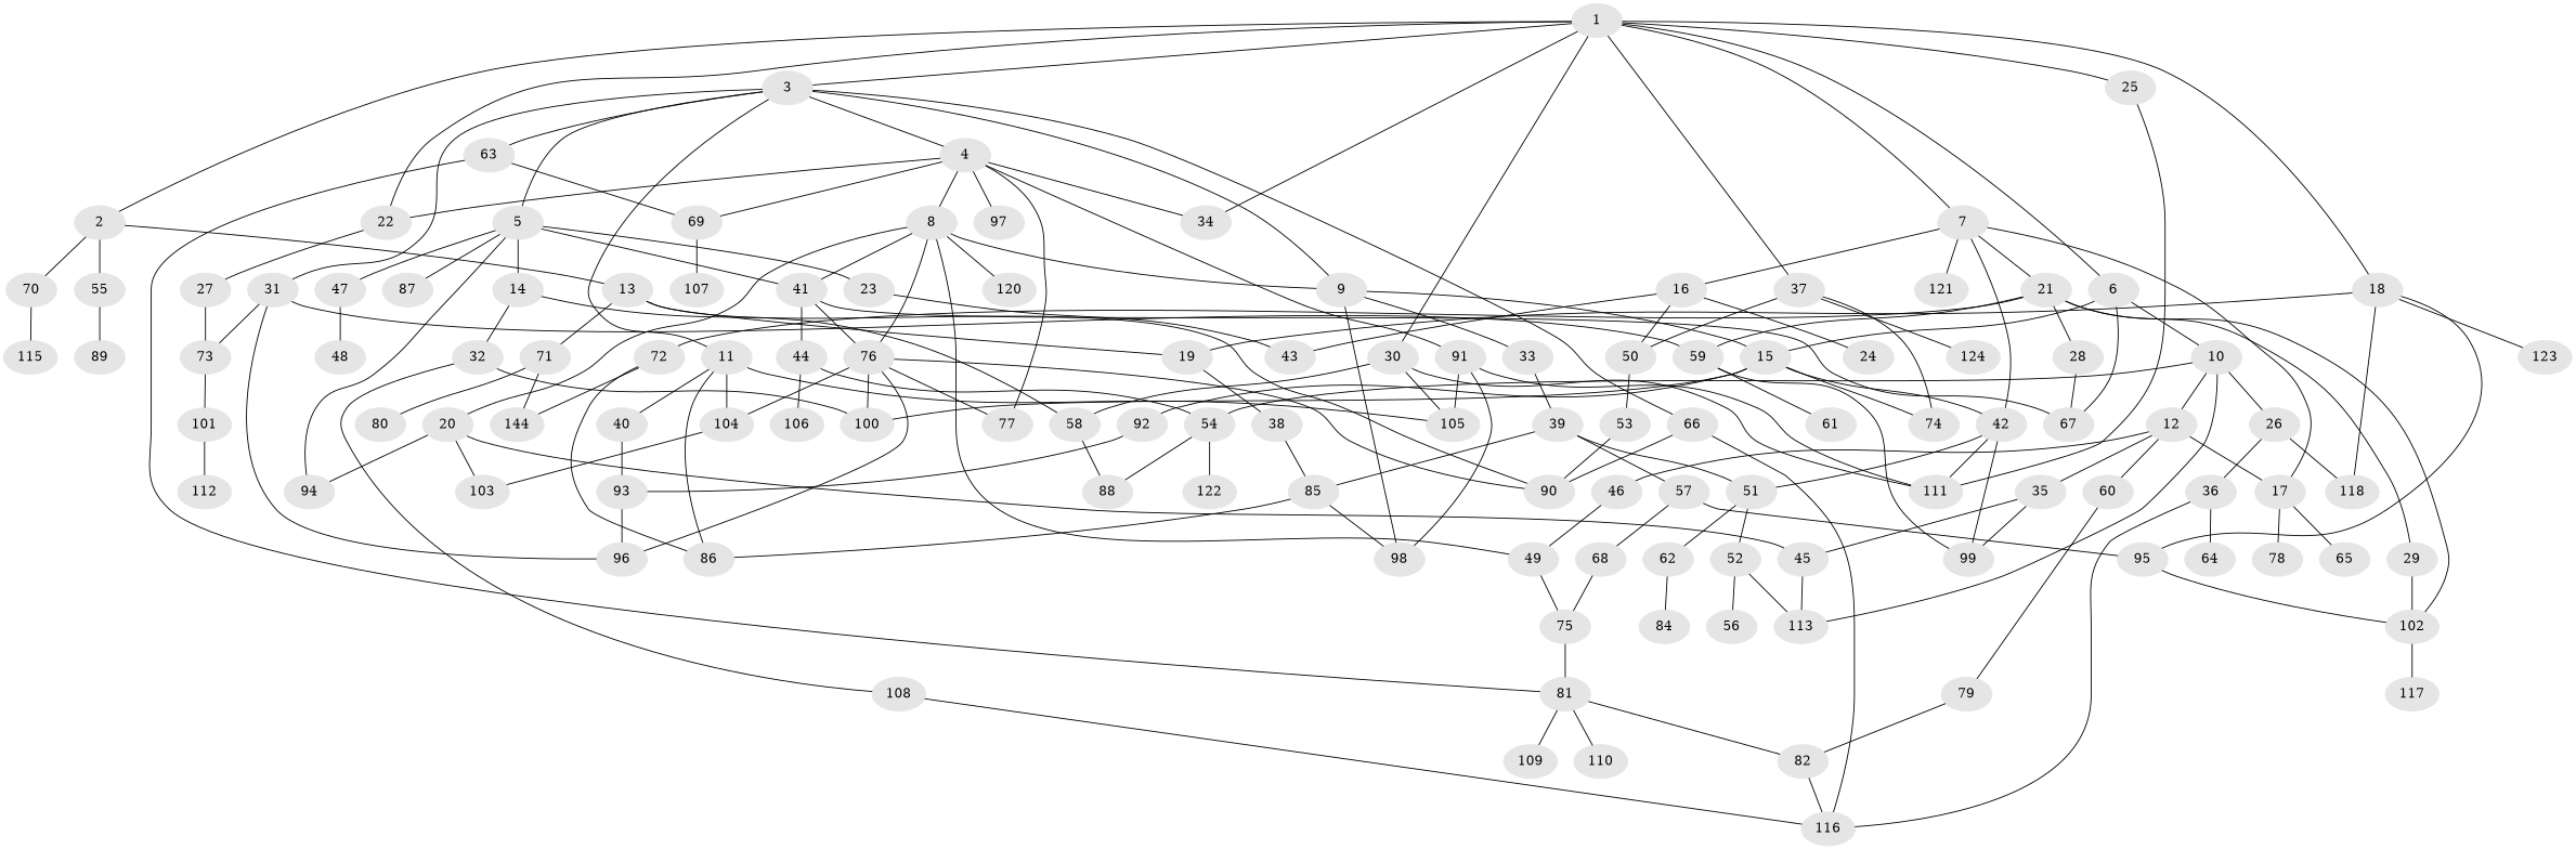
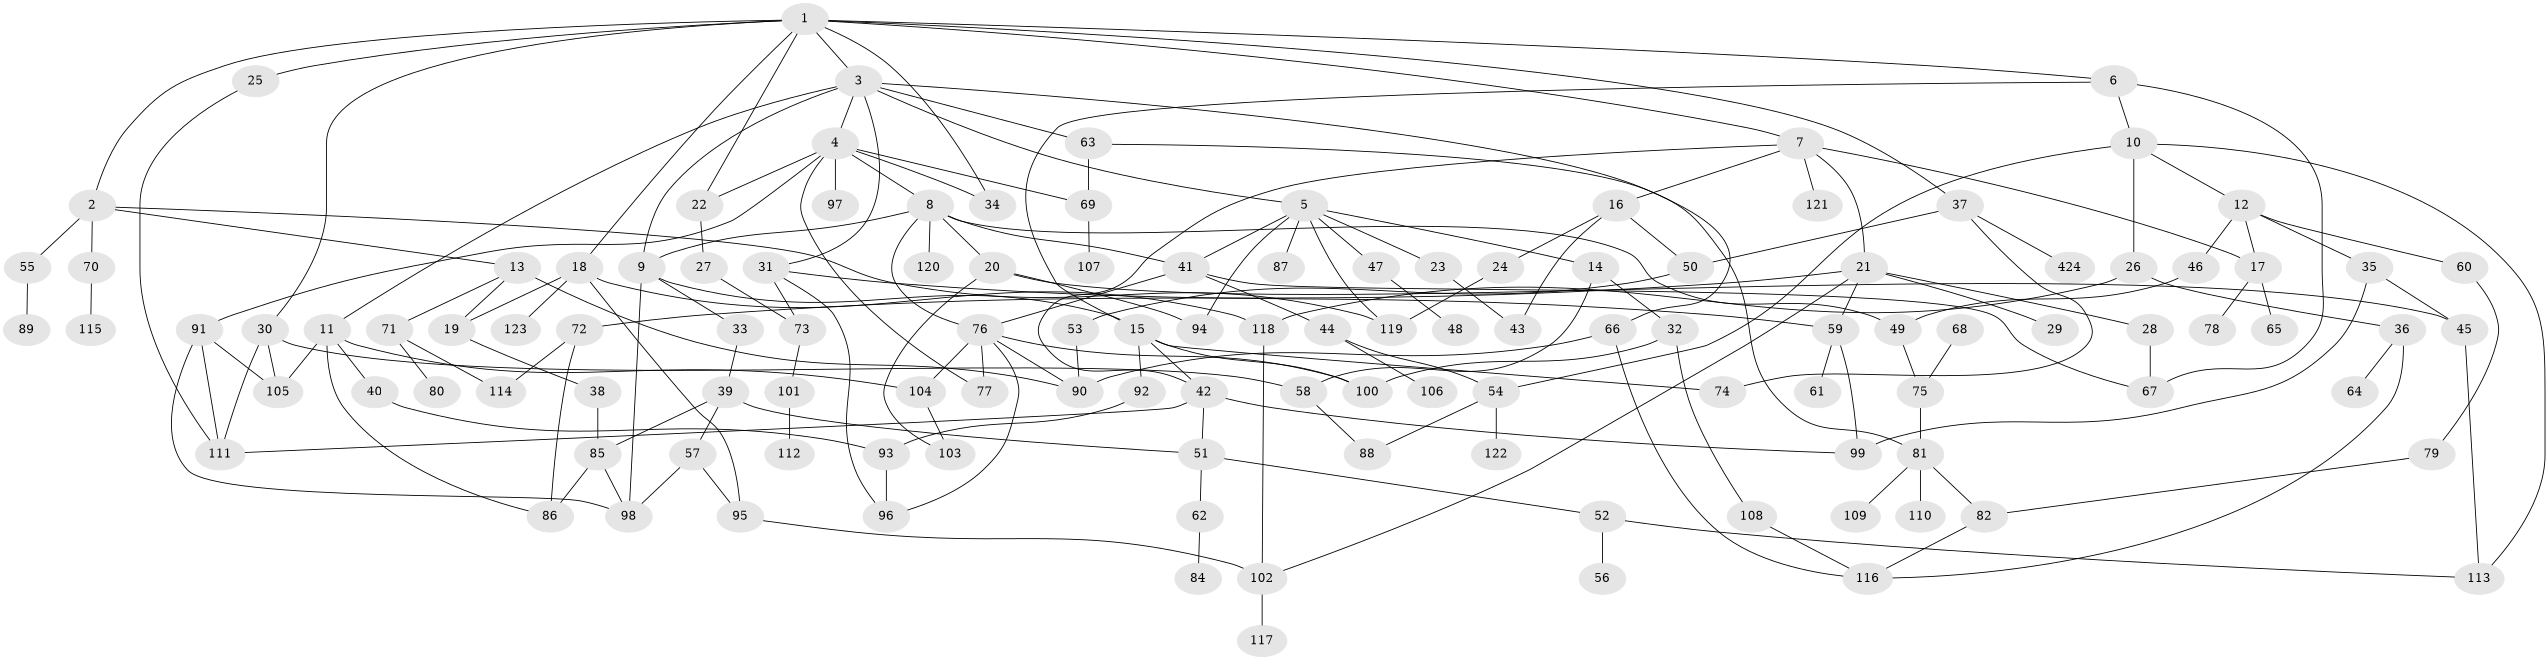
  graph {
    node [color=gray90 style=filled]
    1
    2
    3
    6
    7
    18
    22
    25
    30
    34
    37
    13
    55
    70
+   119
    4
    5
    9
    11
    31
    63
    66
    10
    15
    67
    16
    17
    21
    42
    121
    19
    95
    118
    123
    27
    111
    105
    58
    74
    50
-   124
+   124 [label=424]
    71
    90
    89
    115
    8
    69
    77
    91
    97
    14
    23
    41
    47
    87
    94
    33
    98
    40
    86
    104
    59
    73
    96
    81
    116
    20
    49
    76
    120
    107
    32
    43
    44
    48
    12
    26
    54
    113
    92
    100
    24
    65
    78
    28
    29
    72
    102
    99
    51
    45
    103
    75
    39
    35
    46
    60
    36
    88
    122
    93
    79
    38
    80
-   114 [label=144]
+   114
    108
    53
    85
    61
    117
    64
    101
    57
    52
    62
    68
    106
    56
    84
    82
    109
    110
    112
    1 -- 2
    1 -- 3
    1 -- 6
    1 -- 7
    1 -- 18
    1 -- 22
    1 -- 25
    1 -- 30
    1 -- 34
    1 -- 37
    2 -- 13
    2 -- 55
    2 -- 70
+   2 -- 119
    3 -- 4
    3 -- 5
    3 -- 9
    3 -- 11
    3 -- 31
    3 -- 63
    3 -- 66
    6 -- 10
    6 -- 15
    6 -- 67
    7 -- 16
    7 -- 17
    7 -- 21
    7 -- 42
    7 -- 121
    18 -- 19
    18 -- 95
    18 -- 118
    18 -- 123
    22 -- 27
    25 -- 111
    30 -- 111
    30 -- 105
    30 -- 58
    37 -- 74
    37 -- 50
    37 -- 124
    13 -- 19
    13 -- 71
    13 -- 90
    55 -- 89
    70 -- 115
    4 -- 22
    4 -- 34
    4 -- 8
    4 -- 69
    4 -- 77
    4 -- 91
    4 -- 97
+   5 -- 119
    5 -- 14
    5 -- 23
    5 -- 41
    5 -- 47
    5 -- 87
    5 -- 94
    9 -- 15
    9 -- 33
    9 -- 98
    11 -- 105
    11 -- 40
    11 -- 86
    11 -- 104
    31 -- 59
    31 -- 73
    31 -- 96
    63 -- 69
    63 -- 81
    66 -- 90
    66 -- 116
    10 -- 12
    10 -- 26
    10 -- 54
    10 -- 113
    15 -- 42
    15 -- 74
    15 -- 92
    15 -- 100
    16 -- 50
    16 -- 43
    16 -- 24
    17 -- 65
    17 -- 78
    21 -- 59
    21 -- 28
    21 -- 29
    21 -- 72
    21 -- 102
    42 -- 111
    42 -- 99
    42 -- 51
    19 -- 38
    95 -- 102
    27 -- 73
    58 -- 88
    50 -- 53
    71 -- 80
    71 -- 114
    8 -- 9
    8 -- 41
    8 -- 20
    8 -- 49
    8 -- 76
    8 -- 120
    69 -- 107
    91 -- 111
    91 -- 105
    91 -- 98
    14 -- 58
    14 -- 32
    23 -- 43
    41 -- 67
    41 -- 76
    41 -- 44
    47 -- 48
    33 -- 39
    40 -- 93
    104 -- 103
    59 -- 99
    59 -- 61
    73 -- 101
    81 -- 82
    81 -- 109
    81 -- 110
    20 -- 94
    20 -- 45
    20 -- 103
    49 -- 75
    76 -- 90
    76 -- 77
    76 -- 104
    76 -- 96
    76 -- 100
    32 -- 100
    32 -- 108
    44 -- 54
    44 -- 106
    12 -- 17
    12 -- 35
    12 -- 46
    12 -- 60
    26 -- 118
    26 -- 36
    54 -- 88
    54 -- 122
    92 -- 93
+   24 -- 119
    28 -- 67
-   29 -- 102
+   118 -- 102
    72 -- 86
    72 -- 114
    102 -- 117
    51 -- 52
    51 -- 62
    45 -- 113
    75 -- 81
    39 -- 51
    39 -- 85
    39 -- 57
    35 -- 99
    35 -- 45
    46 -- 49
    60 -- 79
    36 -- 116
    36 -- 64
    93 -- 96
    79 -- 82
    38 -- 85
    108 -- 116
    53 -- 90
    85 -- 98
    85 -- 86
    101 -- 112
    57 -- 95
-   57 -- 68
+   57 -- 98
    52 -- 113
    52 -- 56
    62 -- 84
    68 -- 75
    82 -- 116
  }
